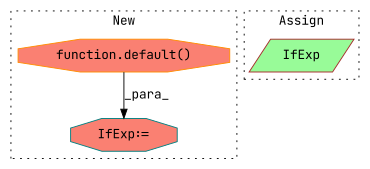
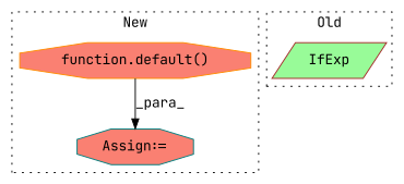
  digraph {
    fontname="JetBrains Mono"
    node [shape=octagon style=filled fillcolor=salmon fontname="JetBrains Mono"]
    n1 [a=75 l="8,1" label="function.default()" s="1406,1436" color=darkorange]
-   n2 [a=68 l=3 label="IfExp:=" s=1983 color=teal]
+   n2 [a=68 l=3 label="Assign:=" s=1983 color=teal]
    n3 [a=51 l="4,6" label=IfExp s="1409,1424" shape=parallelogram fillcolor=palegreen color=brown]
    subgraph cluster_1 {
      label=New
      style=dotted
      n1
      n2
    }
    subgraph cluster_2 {
-     label=Assign
+     label=Old
      style=dotted
      n3
    }
    n1 -> n2 [label=_para_ fontname="JetBrains Mono"]
  }
